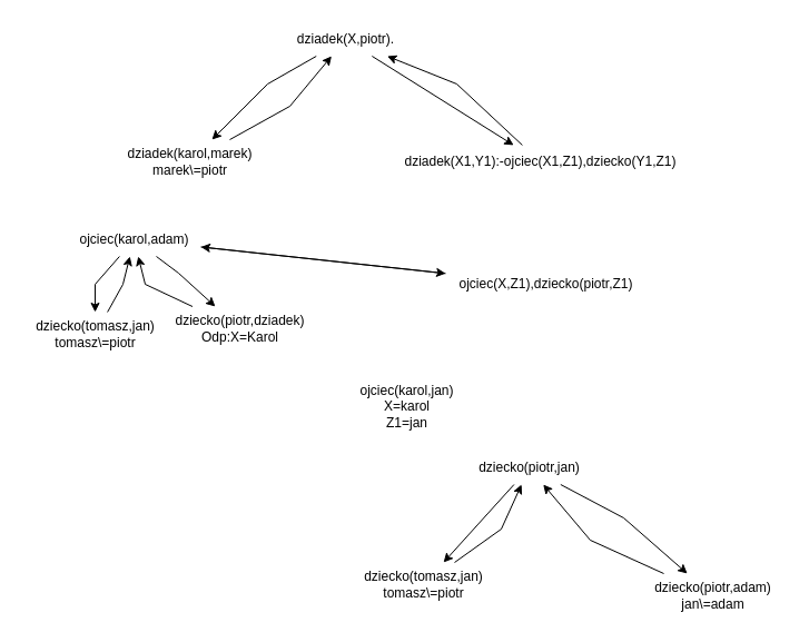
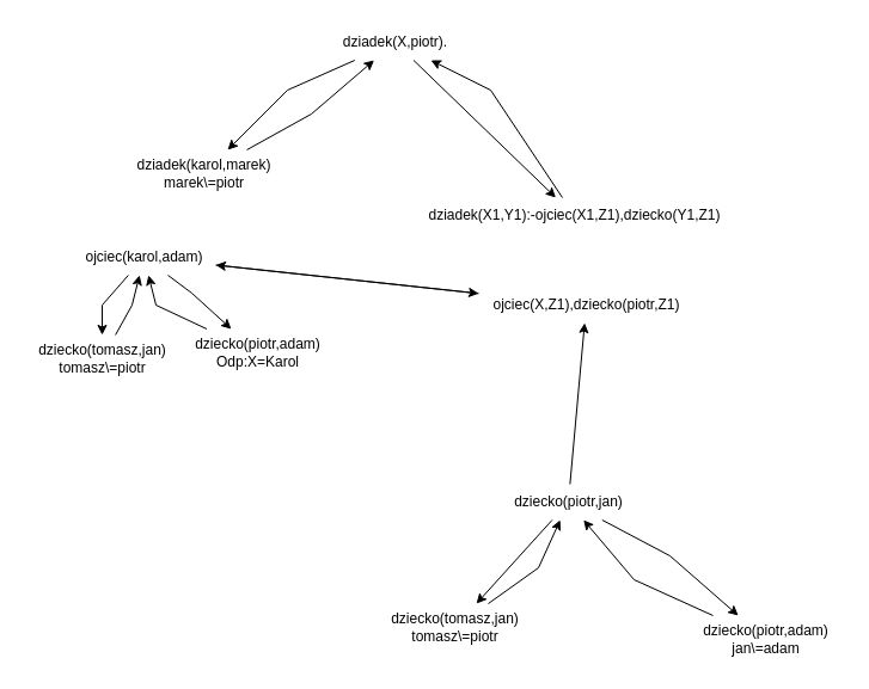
  <mxCell id="0" />
  <mxCell id="1" parent="0" />
  <mxCell id="2" style="rounded=0;orthogonalLoop=1;jettySize=auto;html=1;" parent="1" source="4" target="6" edge="1"><mxGeometry relative="1" as="geometry"><Array as="points"><mxPoint x="240" y="75" /></Array></mxGeometry></mxCell>
  <mxCell id="3" style="rounded=0;orthogonalLoop=1;jettySize=auto;html=1;" parent="1" source="4" target="8" edge="1"><mxGeometry relative="1" as="geometry" /></mxCell>
- <mxCell id="4" value="dziadek(X,piotr)." style="text;html=1;align=center;verticalAlign=middle;resizable=0;points=[];autosize=1;strokeColor=none;fillColor=none;" parent="1" vertex="1"><mxGeometry x="255" y="20" width="110" height="30" as="geometry" /></mxCell>
+ <mxCell id="4" value="dziadek(X,piotr)." style="text;html=1;align=center;verticalAlign=middle;resizable=0;points=[];autosize=1;strokeColor=none;fillColor=none;" parent="1" vertex="1"><mxGeometry x="275" y="20" width="110" height="30" as="geometry" /></mxCell>
  <mxCell id="5" style="rounded=0;orthogonalLoop=1;jettySize=auto;html=1;" parent="1" source="6" target="4" edge="1"><mxGeometry relative="1" as="geometry"><Array as="points"><mxPoint x="260" y="95" /></Array></mxGeometry></mxCell>
  <mxCell id="6" value="dziadek(karol,marek)&lt;br&gt;marek\=piotr&lt;br&gt;" style="text;html=1;align=center;verticalAlign=middle;resizable=0;points=[];autosize=1;strokeColor=none;fillColor=none;" parent="1" vertex="1"><mxGeometry x="100" y="125" width="140" height="40" as="geometry" /></mxCell>
  <mxCell id="7" style="rounded=0;orthogonalLoop=1;jettySize=auto;html=1;" parent="1" source="8" target="4" edge="1"><mxGeometry relative="1" as="geometry"><Array as="points"><mxPoint x="410" y="75" /></Array></mxGeometry></mxCell>
- <mxCell id="8" value="dziadek(X1,Y1):-ojciec(X1,Z1),dziecko(Y1,Z1)" style="text;html=1;align=center;verticalAlign=middle;resizable=0;points=[];autosize=1;strokeColor=none;fillColor=none;" parent="1" vertex="1"><mxGeometry x="350" y="130" width="270" height="30" as="geometry" /></mxCell>
+ <mxCell id="8" value="dziadek(X1,Y1):-ojciec(X1,Z1),dziecko(Y1,Z1)" style="text;html=1;align=center;verticalAlign=middle;resizable=0;points=[];autosize=1;strokeColor=none;fillColor=none;" parent="1" vertex="1"><mxGeometry x="345" y="165" width="270" height="30" as="geometry" /></mxCell>
  <mxCell id="9" style="rounded=0;orthogonalLoop=1;jettySize=auto;html=1;" parent="1" source="10" target="23" edge="1"><mxGeometry relative="1" as="geometry" /></mxCell>
  <mxCell id="10" value="ojciec(X,Z1),dziecko(piotr,Z1)" style="text;html=1;align=center;verticalAlign=middle;resizable=0;points=[];autosize=1;strokeColor=none;fillColor=none;" parent="1" vertex="1"><mxGeometry x="400" y="240" width="180" height="30" as="geometry" /></mxCell>
- <mxCell id="11" value="ojciec(karol,jan)&lt;br&gt;X=karol&lt;br&gt;Z1=jan" style="text;html=1;align=center;verticalAlign=middle;resizable=0;points=[];autosize=1;strokeColor=none;fillColor=none;" parent="1" vertex="1"><mxGeometry x="310" y="335" width="110" height="60" as="geometry" /></mxCell>
+ <mxCell id="12" style="rounded=0;orthogonalLoop=1;jettySize=auto;html=1;" parent="1" source="15" target="10" edge="1"><mxGeometry relative="1" as="geometry" /></mxCell>
  <mxCell id="13" style="rounded=0;orthogonalLoop=1;jettySize=auto;html=1;" parent="1" source="15" target="17" edge="1"><mxGeometry relative="1" as="geometry"><Array as="points"><mxPoint x="560" y="465" /></Array></mxGeometry></mxCell>
  <mxCell id="14" style="rounded=0;orthogonalLoop=1;jettySize=auto;html=1;" parent="1" source="15" target="19" edge="1"><mxGeometry relative="1" as="geometry" /></mxCell>
  <mxCell id="15" value="dziecko(piotr,jan)" style="text;html=1;align=center;verticalAlign=middle;resizable=0;points=[];autosize=1;strokeColor=none;fillColor=none;" parent="1" vertex="1"><mxGeometry x="420" y="405" width="110" height="30" as="geometry" /></mxCell>
  <mxCell id="16" style="rounded=0;orthogonalLoop=1;jettySize=auto;html=1;" parent="1" source="17" target="15" edge="1"><mxGeometry relative="1" as="geometry"><Array as="points"><mxPoint x="530" y="485" /></Array></mxGeometry></mxCell>
  <mxCell id="17" value="dziecko(piotr,adam)&lt;br&gt;jan\=adam&lt;br&gt;" style="text;html=1;align=center;verticalAlign=middle;resizable=0;points=[];autosize=1;strokeColor=none;fillColor=none;" parent="1" vertex="1"><mxGeometry x="575" y="515" width="130" height="40" as="geometry" /></mxCell>
  <mxCell id="18" style="rounded=0;orthogonalLoop=1;jettySize=auto;html=1;" parent="1" source="19" target="15" edge="1"><mxGeometry relative="1" as="geometry"><Array as="points"><mxPoint x="450" y="475" /></Array></mxGeometry></mxCell>
  <mxCell id="19" value="dziecko(tomasz,jan)&lt;br&gt;tomasz\=piotr&lt;br&gt;" style="text;html=1;align=center;verticalAlign=middle;resizable=0;points=[];autosize=1;strokeColor=none;fillColor=none;" parent="1" vertex="1"><mxGeometry x="315" y="505" width="130" height="40" as="geometry" /></mxCell>
  <mxCell id="20" style="rounded=0;orthogonalLoop=1;jettySize=auto;html=1;" parent="1" source="23" target="10" edge="1"><mxGeometry relative="1" as="geometry" /></mxCell>
  <mxCell id="21" style="rounded=0;orthogonalLoop=1;jettySize=auto;html=1;" parent="1" source="23" target="25" edge="1"><mxGeometry relative="1" as="geometry"><Array as="points"><mxPoint x="160" y="245" /></Array></mxGeometry></mxCell>
  <mxCell id="22" style="rounded=0;orthogonalLoop=1;jettySize=auto;html=1;" parent="1" source="23" target="27" edge="1"><mxGeometry relative="1" as="geometry"><Array as="points"><mxPoint x="85" y="255" /></Array></mxGeometry></mxCell>
  <mxCell id="23" value="ojciec(karol,adam)" style="text;html=1;align=center;verticalAlign=middle;resizable=0;points=[];autosize=1;strokeColor=none;fillColor=none;" parent="1" vertex="1"><mxGeometry x="60" y="200" width="120" height="30" as="geometry" /></mxCell>
  <mxCell id="24" style="rounded=0;orthogonalLoop=1;jettySize=auto;html=1;" parent="1" source="25" target="23" edge="1"><mxGeometry relative="1" as="geometry"><Array as="points"><mxPoint x="130" y="255" /></Array></mxGeometry></mxCell>
- <mxCell id="25" value="dziecko(piotr,dziadek)&lt;br&gt;Odp:X=Karol" style="text;html=1;align=center;verticalAlign=middle;resizable=0;points=[];autosize=1;strokeColor=none;fillColor=none;" parent="1" vertex="1"><mxGeometry x="150" y="275" width="130" height="40" as="geometry" /></mxCell>
+ <mxCell id="25" value="dziecko(piotr,adam)&lt;br&gt;Odp:X=Karol" style="text;html=1;align=center;verticalAlign=middle;resizable=0;points=[];autosize=1;strokeColor=none;fillColor=none;" parent="1" vertex="1"><mxGeometry x="150" y="275" width="130" height="40" as="geometry" /></mxCell>
  <mxCell id="26" style="rounded=0;orthogonalLoop=1;jettySize=auto;html=1;" parent="1" source="27" target="23" edge="1"><mxGeometry relative="1" as="geometry"><Array as="points"><mxPoint x="110" y="255" /></Array></mxGeometry></mxCell>
  <mxCell id="27" value="dziecko(tomasz,jan)&lt;br&gt;tomasz\=piotr" style="text;html=1;align=center;verticalAlign=middle;resizable=0;points=[];autosize=1;strokeColor=none;fillColor=none;" parent="1" vertex="1"><mxGeometry y="280" width="130" height="40" as="geometry" x="20" /></mxCell>
